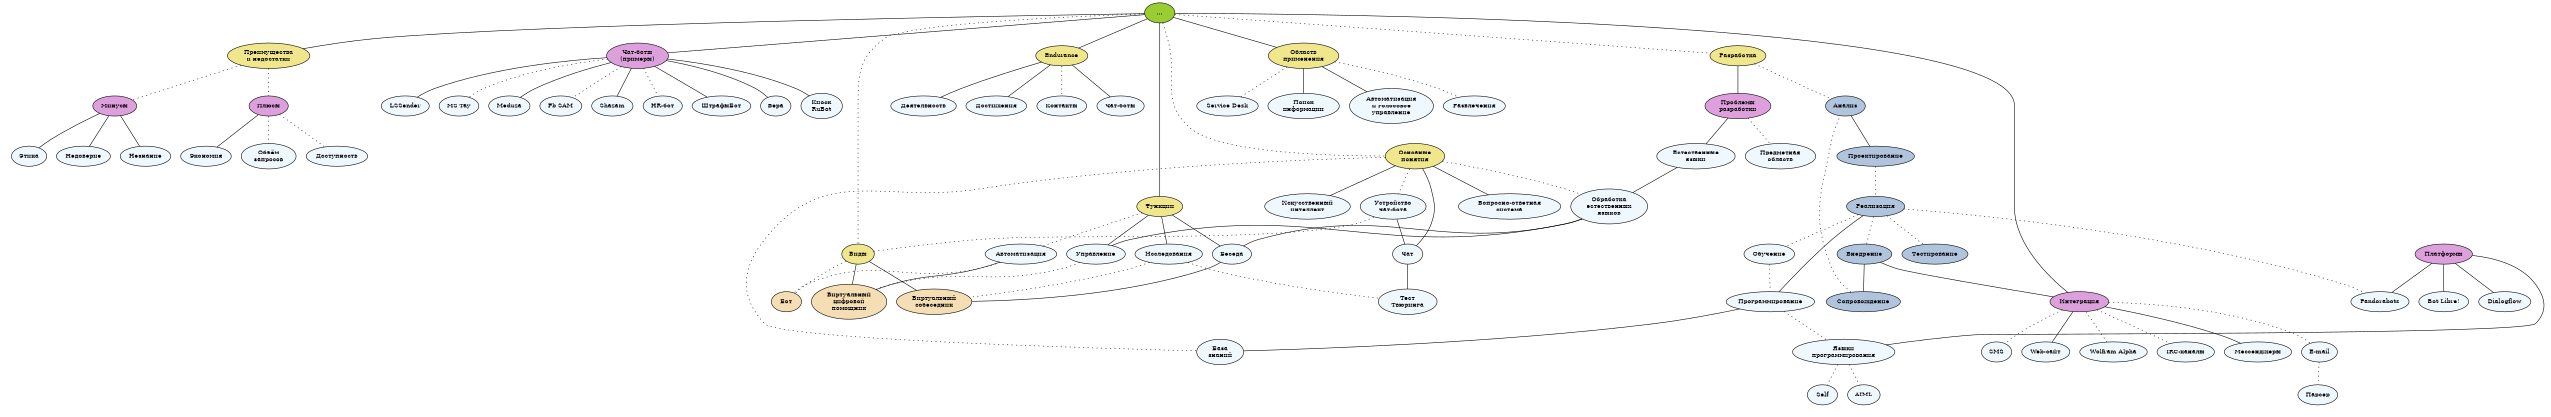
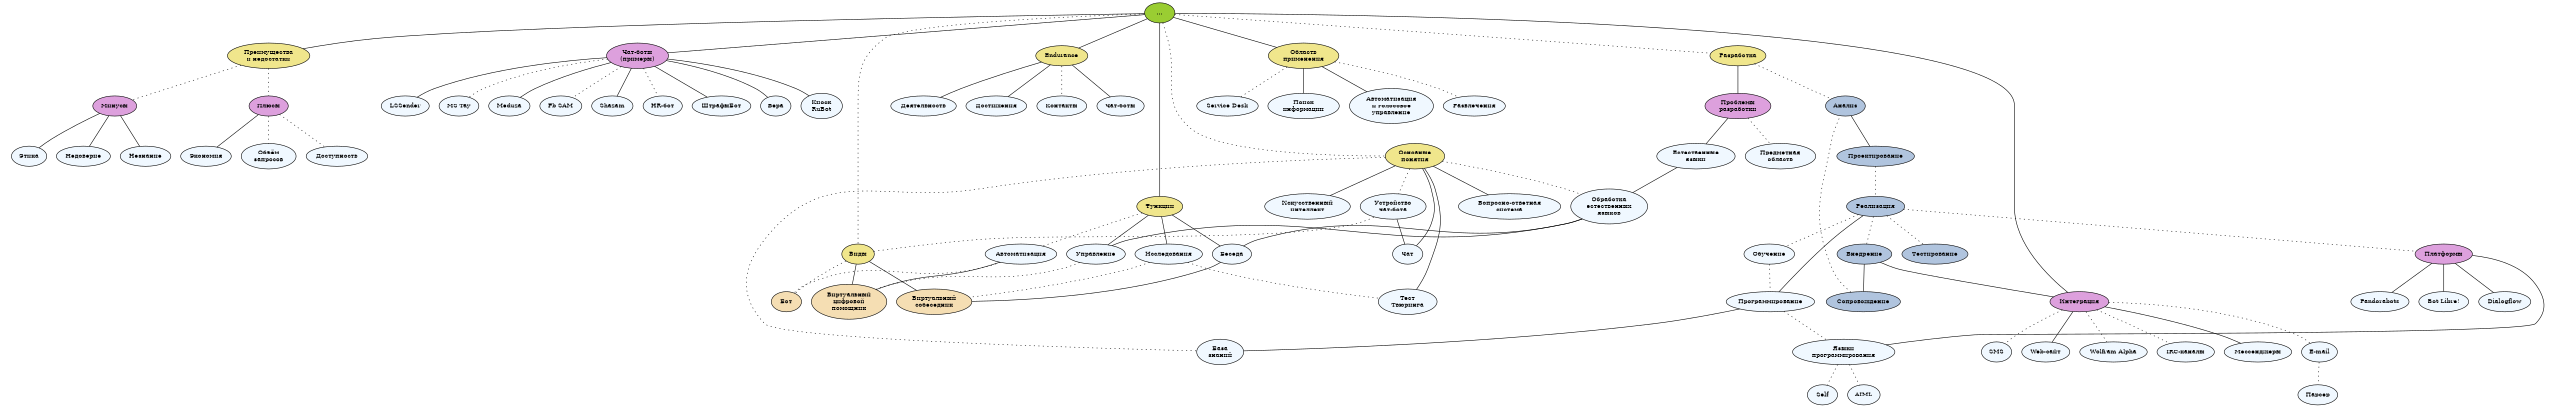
  graph {
    fontsize=13
    labeljust=c
    labelloc=t
    splines=true
    style=invis
    node [fillcolor=AliceBlue fontsize=11 style=filled]
    edge [style=solid]
    n1 [fillcolor=Khaki label="Преимущества\nи недостатки"]
    n2 [fillcolor=Plum label="Плюсы"]
    n3 [fillcolor=Plum label="Минусы"]
    "Объём\nзапросов"
    "Доступность"
    "Экономия"
    "Недоверие"
    "Незнание"
    "Этика"
    n10 [fillcolor=Khaki label="Основные\nпонятия"]
    n11 [label="Искусственный\nинтеллект"]
    n12 [label="Обработка\nестественных\nязыков"]
    n13 [label="Устройство\nчат-бота"]
    n14 [label="Тест\nТьюринга"]
    "Вопросно-ответная\nсистема"
    "Чат"
    n17 [fillcolor=Plum label="Чат-боты\n(примеры)"]
    Meduza
    "Fb SAM"
    Shazam
    "HR-бот"
    "ШтрафыБот"
    "Вера"
    "Киоск\nRuBot"
    LSSender
    "MS Tay"
    n27 [fillcolor=Khaki label="Виды"]
    n28 [fillcolor=Wheat label="Бот"]
    n29 [fillcolor=Wheat label="Виртуальный\nсобеседник"]
    n30 [fillcolor=Wheat label="Виртуальный\nцифровой\nпомощник"]
    n31 [fillcolor=Khaki label="Функции"]
    n32 [label="Беседа"]
    n33 [label="Автоматизация"]
    n34 [label="Управление"]
    n35 [label="Исследования"]
    n36 [fillcolor=LightSteelBlue label="Анализ"]
    n37 [fillcolor=LightSteelBlue label="Проектирование"]
    n38 [fillcolor=LightSteelBlue label="Реализация"]
    n39 [fillcolor=LightSteelBlue label="Тестирование"]
    n40 [fillcolor=LightSteelBlue label="Внедрение"]
    n41 [fillcolor=LightSteelBlue label="Сопровождение"]
    n42 [label="Языки\nпрограммирования"]
    AIML
    Self
    n45 [fillcolor=Plum label="Платформы"]
    "Bot Libre!"
    Pandorabots
    Dialogflow
    n49 [fillcolor=Khaki label=Endurance]
    "Чат-боты"
    "Деятельность"
    "Достижения"
    "Контакты"
    n54 [fillcolor=Plum label="Интеграция"]
    "Мессенджеры"
    "E-mail"
    SMS
    "Web-сайт"
    "Wolfram Alpha"
    "IRC-каналы"
    "Парсер"
    n62 [fillcolor=Khaki label="Область\nприменения"]
    "Развлечения"
    "Service Desk"
    "Поиск\nинформации"
    "Автоматизация\nи голосовое\nуправление"
    n67 [label="База\nзнаний"]
    n68 [label="Программирование"]
    n69 [label="Обучение"]
    n70 [fillcolor=YellowGreen label="..."]
    n71 [fillcolor=Khaki label="Разработка"]
    n72 [fillcolor=Plum label="Проблемы\nразработки"]
    "Предметная\nобласть"
    "Естественные\nязыки"
    subgraph cluster_1 {
      n1
      n2
      n3
      "Объём\nзапросов"
      "Доступность"
      "Экономия"
      "Недоверие"
      "Незнание"
      "Этика"
    }
    subgraph cluster_2 {
      n10
      n11
      n12
      n13
      n14
      "Вопросно-ответная\nсистема"
      "Чат"
    }
    subgraph cluster_3 {
      n17
      Meduza
      "Fb SAM"
      Shazam
      "HR-бот"
      "ШтрафыБот"
      "Вера"
      "Киоск\nRuBot"
      LSSender
      "MS Tay"
    }
    subgraph cluster_4 {
      n27
      n28
      n29
      n30
    }
    subgraph cluster_5 {
      n31
      n32
      n33
      n34
      n35
    }
    subgraph cluster_6 {
      n36
      n37
      n38
      n39
      n40
      n41
    }
    subgraph cluster_7 {
      n42
      AIML
      Self
    }
    subgraph cluster_8 {
      n45
      "Bot Libre!"
      Pandorabots
      Dialogflow
    }
    subgraph cluster_9 {
      n49
      "Чат-боты"
      "Деятельность"
      "Достижения"
      "Контакты"
    }
    subgraph cluster_10 {
      n54
      "Мессенджеры"
      "E-mail"
      SMS
      "Web-сайт"
      "Wolfram Alpha"
      "IRC-каналы"
      "Парсер"
    }
    subgraph cluster_11 {
      n62
      "Развлечения"
      "Service Desk"
      "Поиск\nинформации"
      "Автоматизация\nи голосовое\nуправление"
    }
    n1 -- n2 [style=dotted]
    n1 -- n3 [style=dotted]
    n2 -- "Объём\nзапросов" [style=dotted]
    n2 -- "Доступность" [style=dotted]
    n2 -- "Экономия"
    n3 -- "Недоверие"
    n3 -- "Незнание"
    n3 -- "Этика"
    n10 -- n11
    n10 -- n12 [style=dotted]
    n10 -- n13 [style=dotted]
-   "Чат" -- n14
+   n10 -- n14
    n10 -- "Вопросно-ответная\nсистема"
    n10 -- "Чат"
    n10 -- n67 [style=dotted]
    n12 -- n32
    n12 -- n34
    n13 -- "Чат"
    n17 -- Meduza
    n17 -- "Fb SAM" [style=dotted]
    n17 -- Shazam
    n17 -- "HR-бот" [style=dotted]
    n17 -- "ШтрафыБот"
    n17 -- "Вера"
    n17 -- "Киоск\nRuBot"
    n17 -- LSSender
    n17 -- "MS Tay" [style=dotted]
    n27 -- n13 [style=dotted]
    n27 -- n28 [style=dotted]
    n27 -- n29
    n27 -- n30
    n31 -- n32
    n31 -- n33 [style=dotted]
    n31 -- n34
    n31 -- n35
    n32 -- n29
    n33 -- n28 [style=dotted]
    n33 -- n30
    n34 -- n30 [style=dotted]
    n35 -- n14 [style=dotted]
    n35 -- n29 [style=dotted]
    n36 -- n37
    n37 -- n38 [style=dotted]
    n38 -- n39 [style=dotted]
    n38 -- n40 [style=dotted]
-   n38 -- Pandorabots [style=dotted]
+   n38 -- n45 [style=dotted]
    n38 -- n68
    n38 -- n69 [style=dotted]
    n40 -- n41
    n40 -- n54
    n41 -- n36 [style=dotted]
    n42 -- AIML [style=dotted]
    n42 -- Self [style=dotted]
    n45 -- n42
    n45 -- "Bot Libre!"
    n45 -- Pandorabots
    n45 -- Dialogflow
    n49 -- "Чат-боты"
    n49 -- "Деятельность"
    n49 -- "Достижения"
    n49 -- "Контакты" [style=dotted]
    n54 -- "Мессенджеры"
    n54 -- "E-mail" [style=dotted]
    n54 -- SMS [style=dotted]
    n54 -- "Web-сайт"
    n54 -- "Wolfram Alpha" [style=dotted]
    n54 -- "IRC-каналы" [style=dotted]
    "E-mail" -- "Парсер" [style=dotted]
    n62 -- "Развлечения" [style=dotted]
    n62 -- "Service Desk" [style=dotted]
    n62 -- "Поиск\nинформации"
    n62 -- "Автоматизация\nи голосовое\nуправление"
    n68 -- n42 [style=dotted]
    n68 -- n67
    n69 -- n68 [style=dotted]
    n70 -- n1
    n70 -- n10 [style=dotted]
    n70 -- n17
    n70 -- n27 [style=dotted]
    n70 -- n31
    n70 -- n49
    n70 -- n54
    n70 -- n62
    n70 -- n71 [style=dotted]
    n71 -- n36 [style=dotted]
    n71 -- n72
    n72 -- "Предметная\nобласть" [style=dotted]
    n72 -- "Естественные\nязыки"
    "Естественные\nязыки" -- n12
  }
